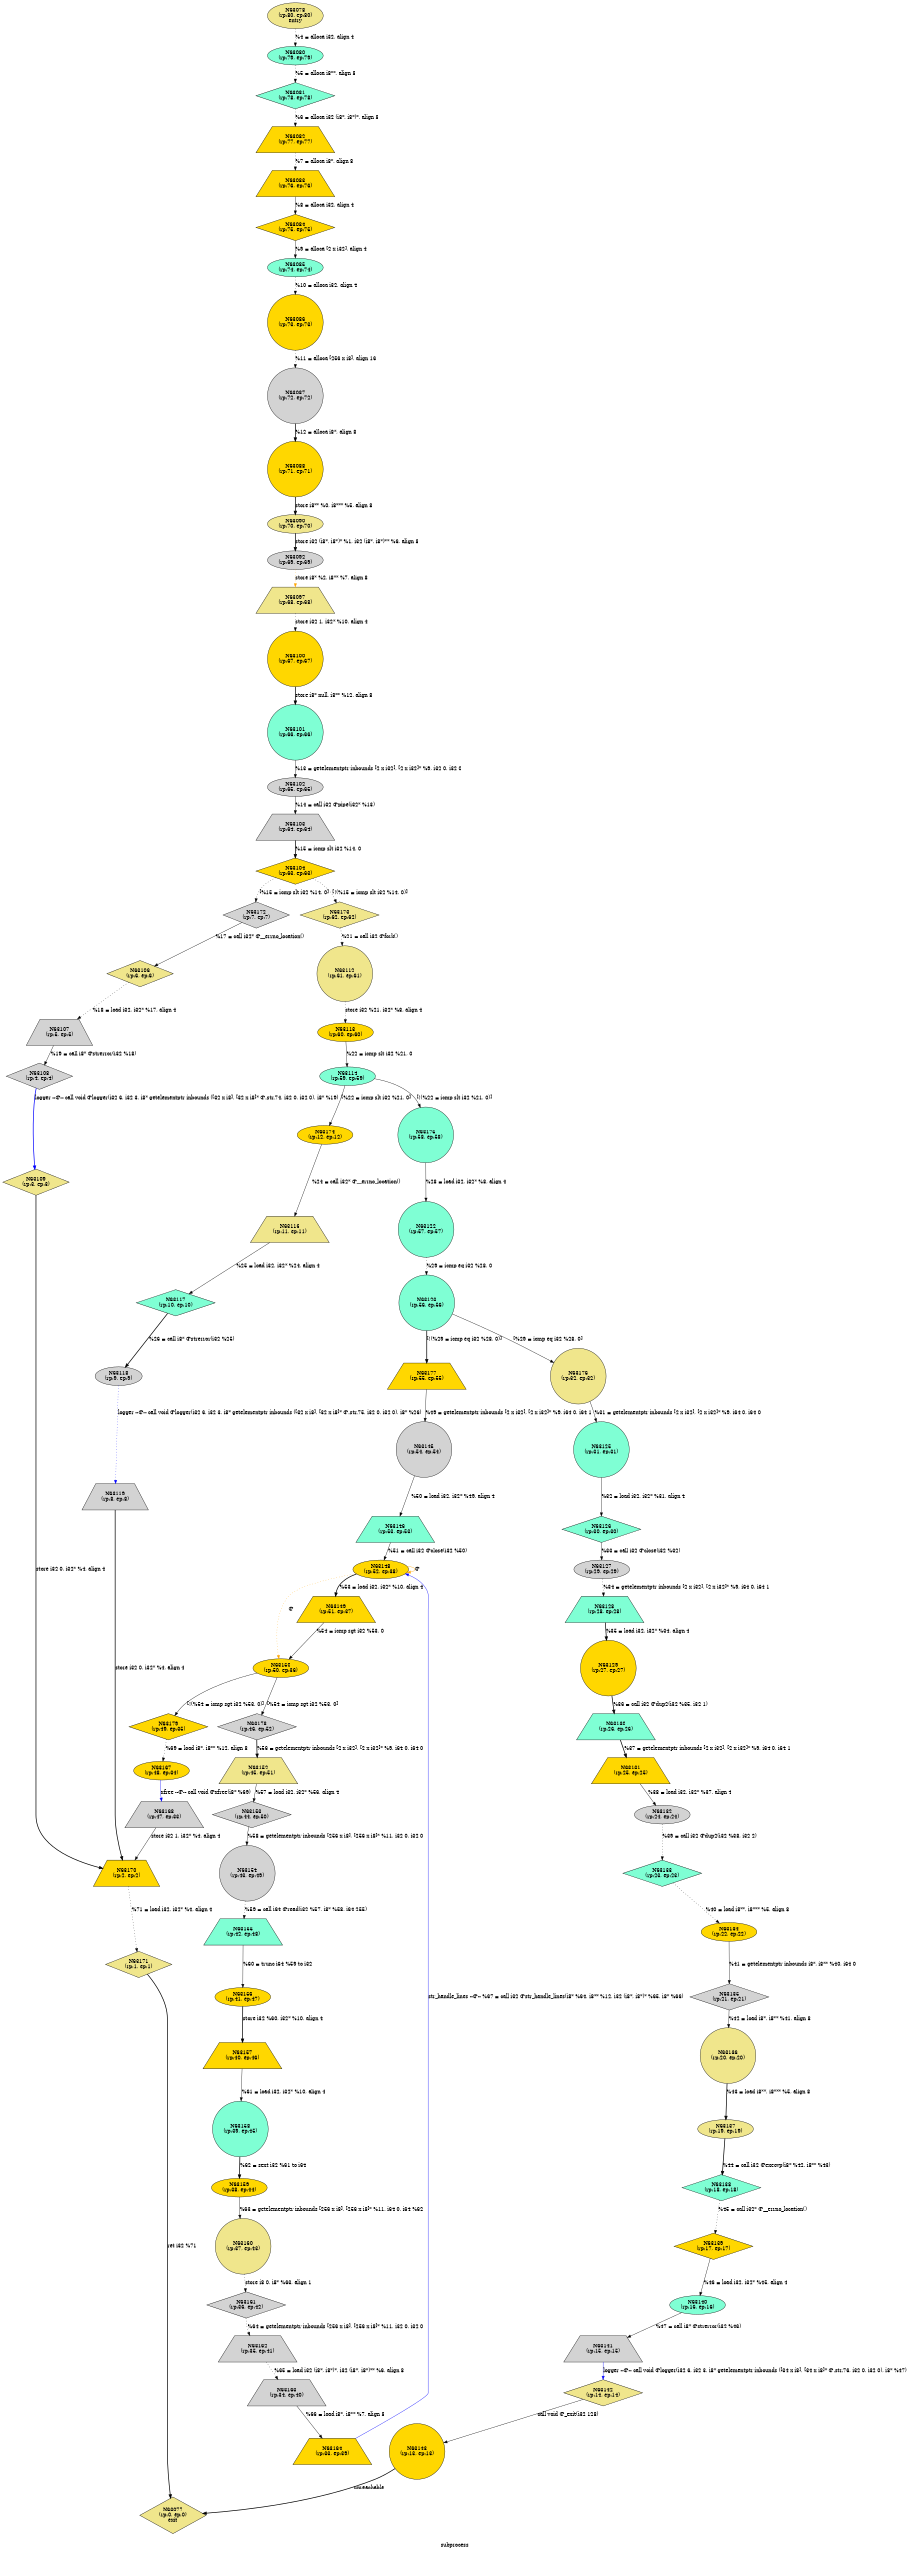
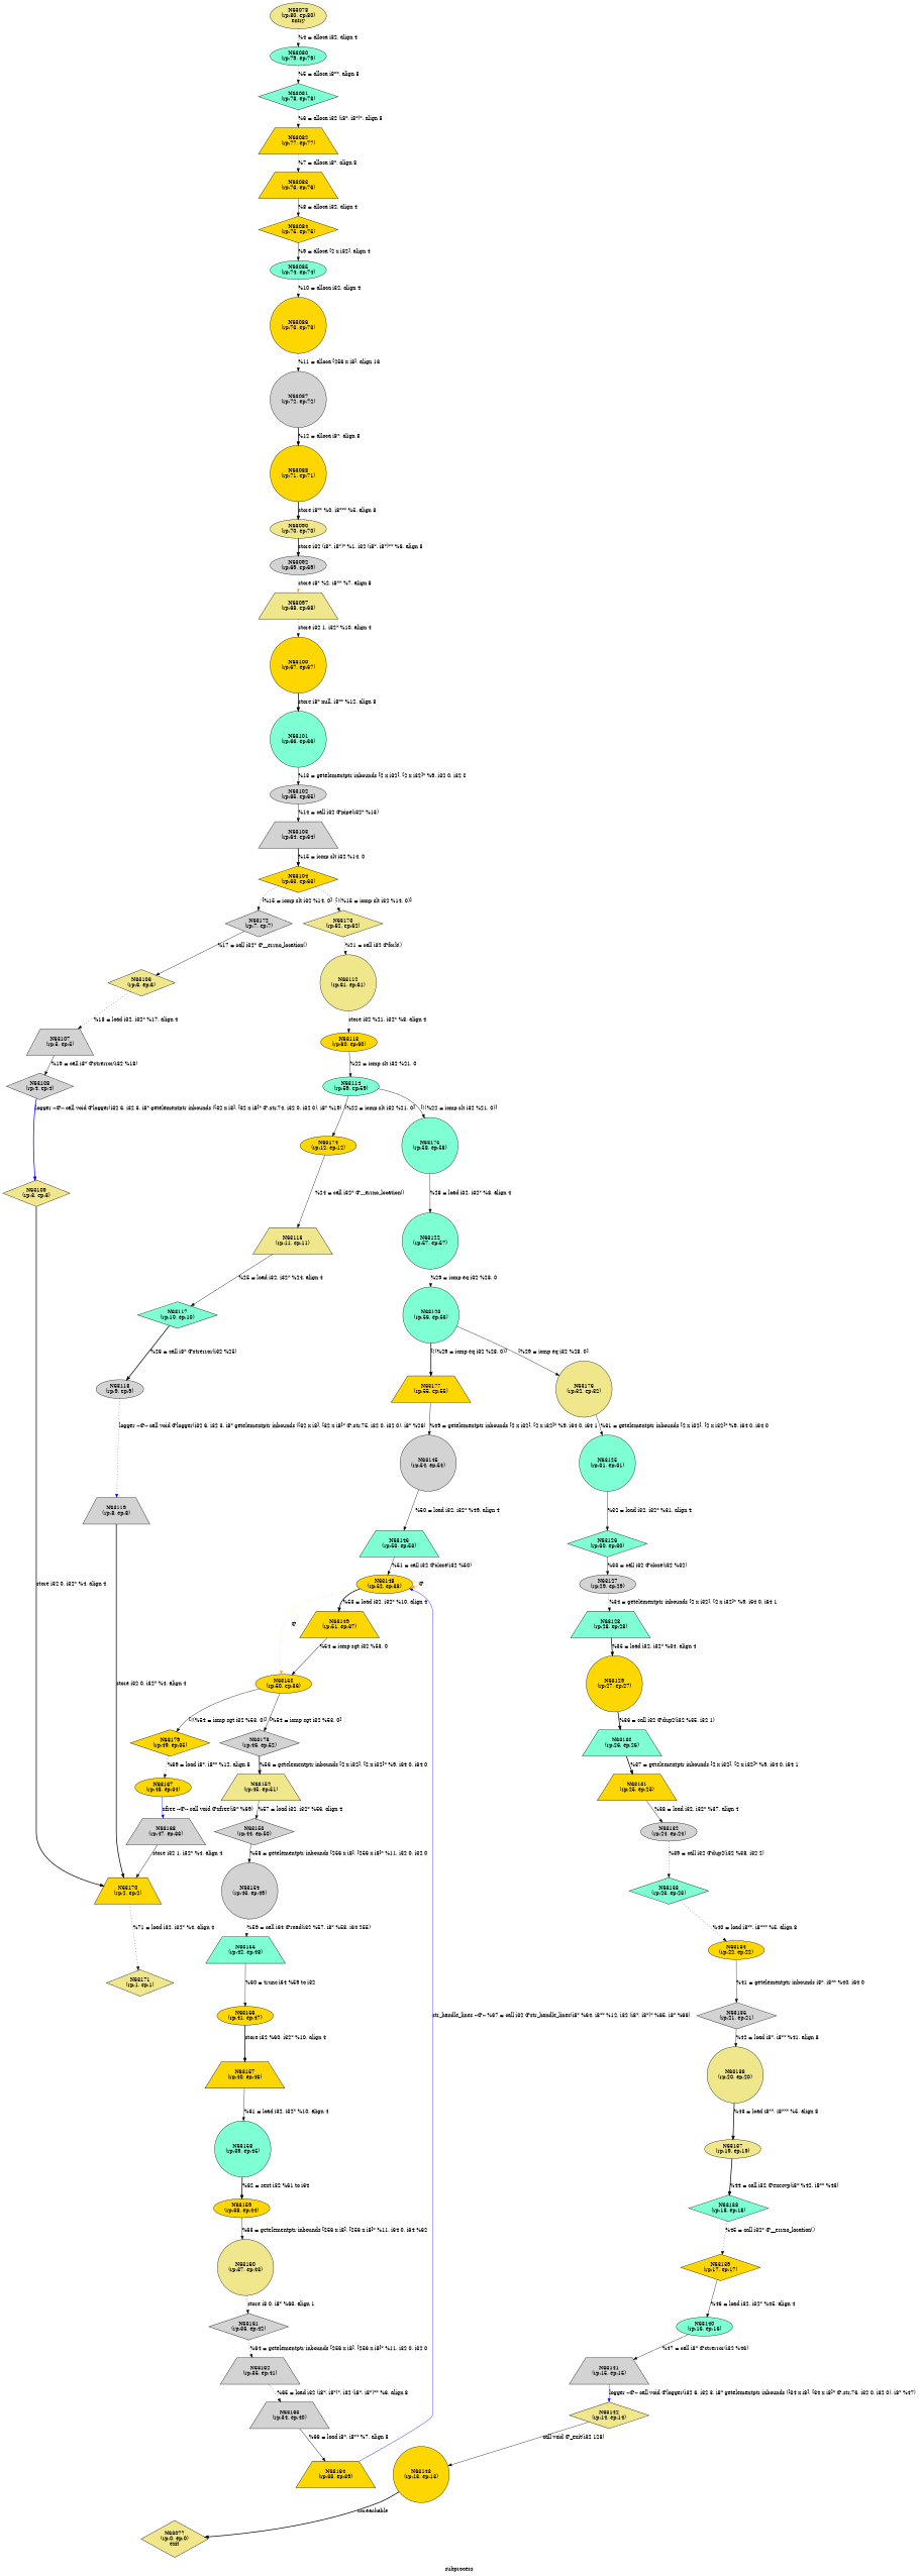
  digraph {
    label=subprocess
    node [fillcolor=gold shape=trapezium style=filled]
    edge [style=solid]
    n1 [fillcolor=khaki label="N63077\n(rp:0, ep:0)\nexit" shape=diamond]
    n2 [fillcolor=khaki label="N63078\n(rp:80, ep:80)\nentry" shape=ellipse]
    n3 [fillcolor=aquamarine label="N63080\n(rp:79, ep:79)" shape=ellipse]
    n4 [fillcolor=aquamarine label="N63081\n(rp:78, ep:78)" shape=diamond]
    n5 [label="N63082\n(rp:77, ep:77)"]
    n6 [label="N63083\n(rp:76, ep:76)"]
    n7 [label="N63084\n(rp:75, ep:75)" shape=diamond]
    n8 [fillcolor=aquamarine label="N63085\n(rp:74, ep:74)" shape=ellipse]
    n9 [label="N63086\n(rp:73, ep:73)" shape=circle]
    n10 [fillcolor=lightgrey label="N63087\n(rp:72, ep:72)" shape=circle]
    n11 [label="N63088\n(rp:71, ep:71)" shape=circle]
    n12 [fillcolor=khaki label="N63090\n(rp:70, ep:70)" shape=ellipse]
    n13 [fillcolor=lightgrey label="N63092\n(rp:69, ep:69)" shape=ellipse]
    n14 [fillcolor=khaki label="N63097\n(rp:68, ep:68)"]
    n15 [label="N63100\n(rp:67, ep:67)" shape=circle]
    n16 [fillcolor=aquamarine label="N63101\n(rp:66, ep:66)" shape=circle]
    n17 [fillcolor=lightgrey label="N63102\n(rp:65, ep:65)" shape=ellipse]
    n18 [fillcolor=lightgrey label="N63103\n(rp:64, ep:64)"]
    n19 [label="N63104\n(rp:63, ep:63)" shape=diamond]
    n20 [fillcolor=lightgrey label="N63172\n(rp:7, ep:7)" shape=diamond]
    n21 [fillcolor=khaki label="N63173\n(rp:62, ep:62)" shape=diamond]
    n22 [fillcolor=khaki label="N63106\n(rp:6, ep:6)" shape=diamond]
    n23 [fillcolor=khaki label="N63112\n(rp:61, ep:61)" shape=circle]
    n24 [fillcolor=lightgrey label="N63107\n(rp:5, ep:5)"]
    n25 [label="N63113\n(rp:60, ep:60)" shape=ellipse]
    n26 [fillcolor=lightgrey label="N63108\n(rp:4, ep:4)" shape=diamond]
    n27 [fillcolor=khaki label="N63109\n(rp:3, ep:3)" shape=diamond]
    n28 [label="N63170\n(rp:2, ep:2)"]
    n29 [fillcolor=khaki label="N63171\n(rp:1, ep:1)" shape=diamond]
    n30 [fillcolor=aquamarine label="N63114\n(rp:59, ep:59)" shape=ellipse]
    n31 [label="N63174\n(rp:12, ep:12)" shape=ellipse]
    n32 [fillcolor=aquamarine label="N63175\n(rp:58, ep:58)" shape=circle]
    n33 [fillcolor=khaki label="N63116\n(rp:11, ep:11)"]
    n34 [fillcolor=aquamarine label="N63122\n(rp:57, ep:57)" shape=circle]
    n35 [fillcolor=aquamarine label="N63117\n(rp:10, ep:10)" shape=diamond]
    n36 [fillcolor=aquamarine label="N63123\n(rp:56, ep:56)" shape=circle]
    n37 [fillcolor=lightgrey label="N63118\n(rp:9, ep:9)" shape=ellipse]
    n38 [fillcolor=lightgrey label="N63119\n(rp:8, ep:8)"]
    n39 [fillcolor=khaki label="N63176\n(rp:32, ep:32)" shape=circle]
    n40 [label="N63177\n(rp:55, ep:55)"]
    n41 [fillcolor=aquamarine label="N63125\n(rp:31, ep:31)" shape=circle]
    n42 [fillcolor=lightgrey label="N63145\n(rp:54, ep:54)" shape=circle]
    n43 [fillcolor=aquamarine label="N63126\n(rp:30, ep:30)" shape=diamond]
    n44 [fillcolor=aquamarine label="N63146\n(rp:53, ep:53)"]
    n45 [fillcolor=lightgrey label="N63127\n(rp:29, ep:29)" shape=ellipse]
    n46 [fillcolor=aquamarine label="N63128\n(rp:28, ep:28)"]
    n47 [label="N63129\n(rp:27, ep:27)" shape=circle]
    n48 [fillcolor=aquamarine label="N63130\n(rp:26, ep:26)"]
    n49 [label="N63131\n(rp:25, ep:25)"]
    n50 [fillcolor=lightgrey label="N63132\n(rp:24, ep:24)" shape=ellipse]
    n51 [fillcolor=aquamarine label="N63133\n(rp:23, ep:23)" shape=diamond]
    n52 [label="N63134\n(rp:22, ep:22)" shape=ellipse]
    n53 [fillcolor=lightgrey label="N63135\n(rp:21, ep:21)" shape=diamond]
    n54 [fillcolor=khaki label="N63136\n(rp:20, ep:20)" shape=circle]
    n55 [fillcolor=khaki label="N63137\n(rp:19, ep:19)" shape=ellipse]
    n56 [fillcolor=aquamarine label="N63138\n(rp:18, ep:18)" shape=diamond]
    n57 [label="N63139\n(rp:17, ep:17)" shape=diamond]
    n58 [fillcolor=aquamarine label="N63140\n(rp:16, ep:16)" shape=ellipse]
    n59 [fillcolor=lightgrey label="N63141\n(rp:15, ep:15)"]
    n60 [fillcolor=khaki label="N63142\n(rp:14, ep:14)" shape=diamond]
    n61 [label="N63143\n(rp:13, ep:13)" shape=circle]
    n62 [label="N63148\n(rp:52, ep:38)" shape=ellipse]
    n63 [label="N63149\n(rp:51, ep:37)"]
    n64 [label="N63150\n(rp:50, ep:36)" shape=ellipse]
    n65 [fillcolor=lightgrey label="N63178\n(rp:46, ep:52)" shape=diamond]
    n66 [label="N63179\n(rp:49, ep:35)" shape=diamond]
    n67 [fillcolor=khaki label="N63152\n(rp:45, ep:51)"]
    n68 [label="N63167\n(rp:48, ep:34)" shape=ellipse]
    n69 [fillcolor=lightgrey label="N63153\n(rp:44, ep:50)" shape=diamond]
    n70 [fillcolor=lightgrey label="N63168\n(rp:47, ep:33)"]
    n71 [fillcolor=lightgrey label="N63154\n(rp:43, ep:49)" shape=circle]
    n72 [fillcolor=aquamarine label="N63155\n(rp:42, ep:48)"]
    n73 [label="N63156\n(rp:41, ep:47)" shape=ellipse]
    n74 [label="N63157\n(rp:40, ep:46)"]
    n75 [fillcolor=aquamarine label="N63158\n(rp:39, ep:45)" shape=circle]
    n76 [label="N63159\n(rp:38, ep:44)" shape=ellipse]
    n77 [fillcolor=khaki label="N63160\n(rp:37, ep:43)" shape=circle]
    n78 [fillcolor=lightgrey label="N63161\n(rp:36, ep:42)" shape=diamond]
    n79 [fillcolor=lightgrey label="N63162\n(rp:35, ep:41)"]
    n80 [fillcolor=lightgrey label="N63163\n(rp:34, ep:40)"]
    n81 [label="N63164\n(rp:33, ep:39)"]
    n2 -> n3 [label="%4 = alloca i32, align 4" style=dotted]
    n3 -> n4 [label="%5 = alloca i8**, align 8" style=dotted]
    n4 -> n5 [label="%6 = alloca i32 (i8*, i8*)*, align 8" style=dotted]
    n5 -> n6 [label="%7 = alloca i8*, align 8" style=dotted]
    n6 -> n7 [label="%8 = alloca i32, align 4"]
    n7 -> n8 [label="%9 = alloca [2 x i32], align 4"]
    n8 -> n9 [label="%10 = alloca i32, align 4" style=dotted]
    n9 -> n10 [label="%11 = alloca [256 x i8], align 16" style=dotted]
    n10 -> n11 [label="%12 = alloca i8*, align 8" style=bold]
    n11 -> n12 [label="store i8** %0, i8*** %5, align 8" style=bold]
    n12 -> n13 [label="store i32 (i8*, i8*)* %1, i32 (i8*, i8*)** %6, align 8" style=bold]
    n13 -> n14 [color=orange label="store i8* %2, i8** %7, align 8" style=dotted]
    n14 -> n15 [label="store i32 1, i32* %10, align 4" style=dotted]
    n15 -> n16 [label="store i8* null, i8** %12, align 8" style=bold]
    n16 -> n17 [label="%13 = getelementptr inbounds [2 x i32], [2 x i32]* %9, i32 0, i32 0"]
    n17 -> n18 [label="%14 = call i32 @pipe(i32* %13)"]
    n18 -> n19 [label="%15 = icmp slt i32 %14, 0" style=bold]
    n19 -> n20 [label="[%15 = icmp slt i32 %14, 0]" style=dotted]
    n19 -> n21 [label="[!(%15 = icmp slt i32 %14, 0)]" style=dotted]
    n20 -> n22 [label="%17 = call i32* @__errno_location()"]
    n21 -> n23 [label="%21 = call i32 @fork()" style=dotted]
    n22 -> n24 [label="%18 = load i32, i32* %17, align 4" style=dotted]
    n23 -> n25 [label="store i32 %21, i32* %8, align 4" style=dotted]
    n24 -> n26 [label="%19 = call i8* @strerror(i32 %18)"]
    n25 -> n30 [label="%22 = icmp slt i32 %21, 0"]
    n26 -> n27 [color=blue label="logger --@-- call void @logger(i32 6, i32 3, i8* getelementptr inbounds ([32 x i8], [32 x i8]* @.str.74, i32 0, i32 0), i8* %19)" style=bold]
    n27 -> n28 [label="store i32 0, i32* %4, align 4" style=bold]
    n28 -> n29 [label="%71 = load i32, i32* %4, align 4" style=dotted]
-   n29 -> n1 [label="ret i32 %71" style=bold]
    n30 -> n31 [label="[%22 = icmp slt i32 %21, 0]"]
    n30 -> n32 [label="[!(%22 = icmp slt i32 %21, 0)]"]
    n31 -> n33 [label="%24 = call i32* @__errno_location()"]
    n32 -> n34 [label="%28 = load i32, i32* %8, align 4"]
    n33 -> n35 [label="%25 = load i32, i32* %24, align 4"]
    n34 -> n36 [label="%29 = icmp eq i32 %28, 0" style=dotted]
    n35 -> n37 [label="%26 = call i8* @strerror(i32 %25)" style=bold]
    n36 -> n39 [label="[%29 = icmp eq i32 %28, 0]"]
    n36 -> n40 [label="[!(%29 = icmp eq i32 %28, 0)]" style=bold]
    n37 -> n38 [color=blue label="logger --@-- call void @logger(i32 6, i32 3, i8* getelementptr inbounds ([32 x i8], [32 x i8]* @.str.75, i32 0, i32 0), i8* %26)" style=dotted]
    n38 -> n28 [label="store i32 0, i32* %4, align 4" style=bold]
    n39 -> n41 [label="%31 = getelementptr inbounds [2 x i32], [2 x i32]* %9, i64 0, i64 0"]
    n40 -> n42 [label="%49 = getelementptr inbounds [2 x i32], [2 x i32]* %9, i64 0, i64 1"]
    n41 -> n43 [label="%32 = load i32, i32* %31, align 4"]
    n42 -> n44 [label="%50 = load i32, i32* %49, align 4"]
    n43 -> n45 [label="%33 = call i32 @close(i32 %32)"]
    n44 -> n62 [label="%51 = call i32 @close(i32 %50)"]
    n45 -> n46 [label="%34 = getelementptr inbounds [2 x i32], [2 x i32]* %9, i64 0, i64 1" style=dotted]
    n46 -> n47 [label="%35 = load i32, i32* %34, align 4" style=bold]
    n47 -> n48 [label="%36 = call i32 @dup2(i32 %35, i32 1)" style=bold]
    n48 -> n49 [label="%37 = getelementptr inbounds [2 x i32], [2 x i32]* %9, i64 0, i64 1" style=bold]
    n49 -> n50 [label="%38 = load i32, i32* %37, align 4"]
    n50 -> n51 [label="%39 = call i32 @dup2(i32 %38, i32 2)" style=dotted]
    n51 -> n52 [label="%40 = load i8**, i8*** %5, align 8" style=dotted]
    n52 -> n53 [label="%41 = getelementptr inbounds i8*, i8** %40, i64 0"]
    n53 -> n54 [label="%42 = load i8*, i8** %41, align 8"]
    n54 -> n55 [label="%43 = load i8**, i8*** %5, align 8" style=bold]
    n55 -> n56 [label="%44 = call i32 @execvp(i8* %42, i8** %43)" style=bold]
    n56 -> n57 [label="%45 = call i32* @__errno_location()" style=dotted]
    n57 -> n58 [label="%46 = load i32, i32* %45, align 4"]
    n58 -> n59 [label="%47 = call i8* @strerror(i32 %46)"]
    n59 -> n60 [color=blue label="logger --@-- call void @logger(i32 6, i32 3, i8* getelementptr inbounds ([34 x i8], [34 x i8]* @.str.76, i32 0, i32 0), i8* %47)"]
    n60 -> n61 [label="call void @_exit(i32 128)"]
    n61 -> n1 [label=unreachable style=bold]
    n62 -> n62 [color=orange label="@"]
    n62 -> n63 [label="%53 = load i32, i32* %10, align 4" style=bold]
    n62 -> n64 [color=orange label="@" style=dotted]
    n63 -> n64 [label="%54 = icmp sgt i32 %53, 0"]
    n64 -> n65 [label="[%54 = icmp sgt i32 %53, 0]"]
    n64 -> n66 [label="[!(%54 = icmp sgt i32 %53, 0)]"]
    n65 -> n67 [label="%56 = getelementptr inbounds [2 x i32], [2 x i32]* %9, i64 0, i64 0" style=bold]
    n66 -> n68 [label="%69 = load i8*, i8** %12, align 8" style=dotted]
    n67 -> n69 [label="%57 = load i32, i32* %56, align 4"]
    n68 -> n70 [color=blue label="xfree --@-- call void @xfree(i8* %69)"]
    n69 -> n71 [label="%58 = getelementptr inbounds [256 x i8], [256 x i8]* %11, i32 0, i32 0"]
    n70 -> n28 [label="store i32 1, i32* %4, align 4"]
    n71 -> n72 [label="%59 = call i64 @read(i32 %57, i8* %58, i64 255)" style=dotted]
    n72 -> n73 [label="%60 = trunc i64 %59 to i32"]
    n73 -> n74 [label="store i32 %60, i32* %10, align 4" style=bold]
    n74 -> n75 [label="%61 = load i32, i32* %10, align 4"]
    n75 -> n76 [label="%62 = sext i32 %61 to i64" style=bold]
    n76 -> n77 [label="%63 = getelementptr inbounds [256 x i8], [256 x i8]* %11, i64 0, i64 %62"]
    n77 -> n78 [label="store i8 0, i8* %63, align 1" style=dotted]
    n78 -> n79 [label="%64 = getelementptr inbounds [256 x i8], [256 x i8]* %11, i32 0, i32 0" style=dotted]
    n79 -> n80 [label="%65 = load i32 (i8*, i8*)*, i32 (i8*, i8*)** %6, align 8" style=dotted]
    n80 -> n81 [label="%66 = load i8*, i8** %7, align 8"]
    n81 -> n62 [color=blue label="str_handle_lines --@-- %67 = call i32 @str_handle_lines(i8* %64, i8** %12, i32 (i8*, i8*)* %65, i8* %66)"]
  }
